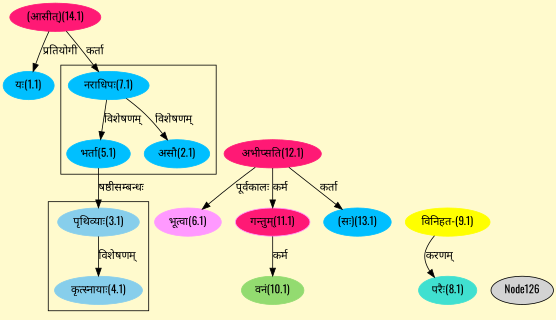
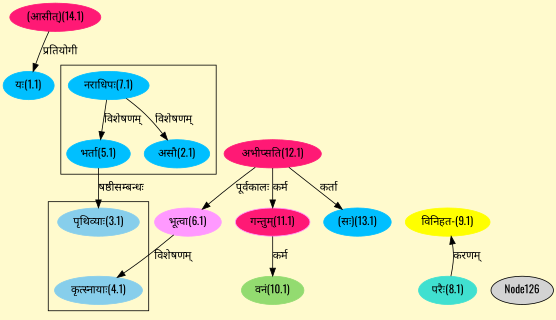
  digraph {
    bgcolor=lemonchiffon1
    compound=true
    fontname=Oswald
    rankdir=BT
    node [color="#00BFFF" fontname=Oswald style=filled]
    edge [dir=back fontname=Oswald]
    n1 [label="असौ(2.1)"]
    n2 [label="नराधिपः(7.1)"]
    n3 [label="भर्ता(5.1)"]
    n4 [color="#87CEEB" label="कृत्स्नायाः(4.1)"]
    n5 [color="#87CEEB" label="पृथिव्याः(3.1)"]
    n6 [color="#FF1975" label="(आसीत्)(14.1)"]
    n7 [label="यः(1.1)"]
    n8 [color="#FF99FF" label="भूत्वा(6.1)"]
    n9 [color="#FF1975" label="अभीप्सति(12.1)"]
    n10 [color="#40E0D0" label="परैः(8.1)"]
    n11 [color="#FFFF00" label="विनिहत-(9.1)"]
    n12 [color="#93DB70" label="वनं(10.1)"]
    n13 [color="#FF99FF" fillcolor="#FF1975" label="गन्तुम्(11.1)"]
    n14 [label=Node126 color=""]
    n15 [label="(सः)(13.1)"]
    subgraph cluster_1 {
      n1
      n2
      n3
    }
    subgraph cluster_2 {
      n4
      n5
    }
    n1 -> n2 [label="विशेषणम्"]
-   n2 -> n6 [label="कर्ता"]
    n3 -> n2 [label="विशेषणम्"]
-   n4 -> n5 [label="विशेषणम्"]
+   n4 -> n8 [label="विशेषणम्"]
    n5 -> n3 [label="षष्ठीसम्बन्धः"]
    n7 -> n6 [label="प्रतियोगी"]
    n8 -> n9 [label="पूर्वकालः"]
-   n10 -> n11 [label="करणम्"]
+   n11 -> n10 [label="करणम्"]
    n12 -> n13 [label="कर्म"]
    n13 -> n9 [label="कर्म"]
    n15 -> n9 [label="कर्ता"]
  }
